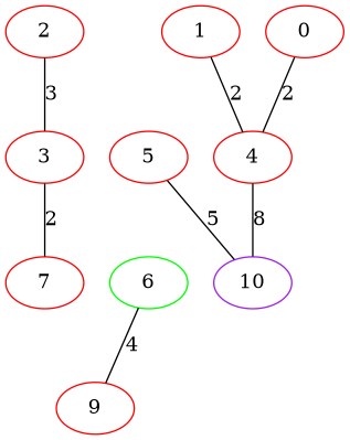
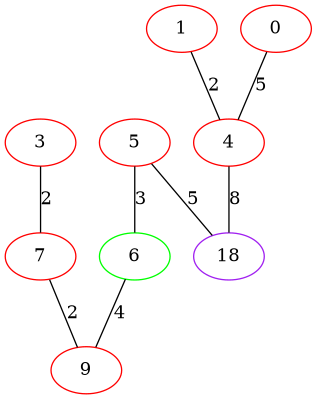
  graph {
    node [color=red weight=1]
    0
    4
    1
-   10 [color=purple weight=4]
-   2
+   10 [color=purple weight=4 label=18]
    3
    7
    9
    5
    6 [color=green weight=2]
-   0 -- 4 [label=2]
+   0 -- 4 [label=5]
    4 -- 10 [label=8]
    1 -- 4 [label=2]
-   2 -- 3 [label=3]
    3 -- 7 [label=2]
+   7 -- 9 [label=2]
    5 -- 10 [label=5]
+   5 -- 6 [label=3]
    6 -- 9 [label=4]
  }
